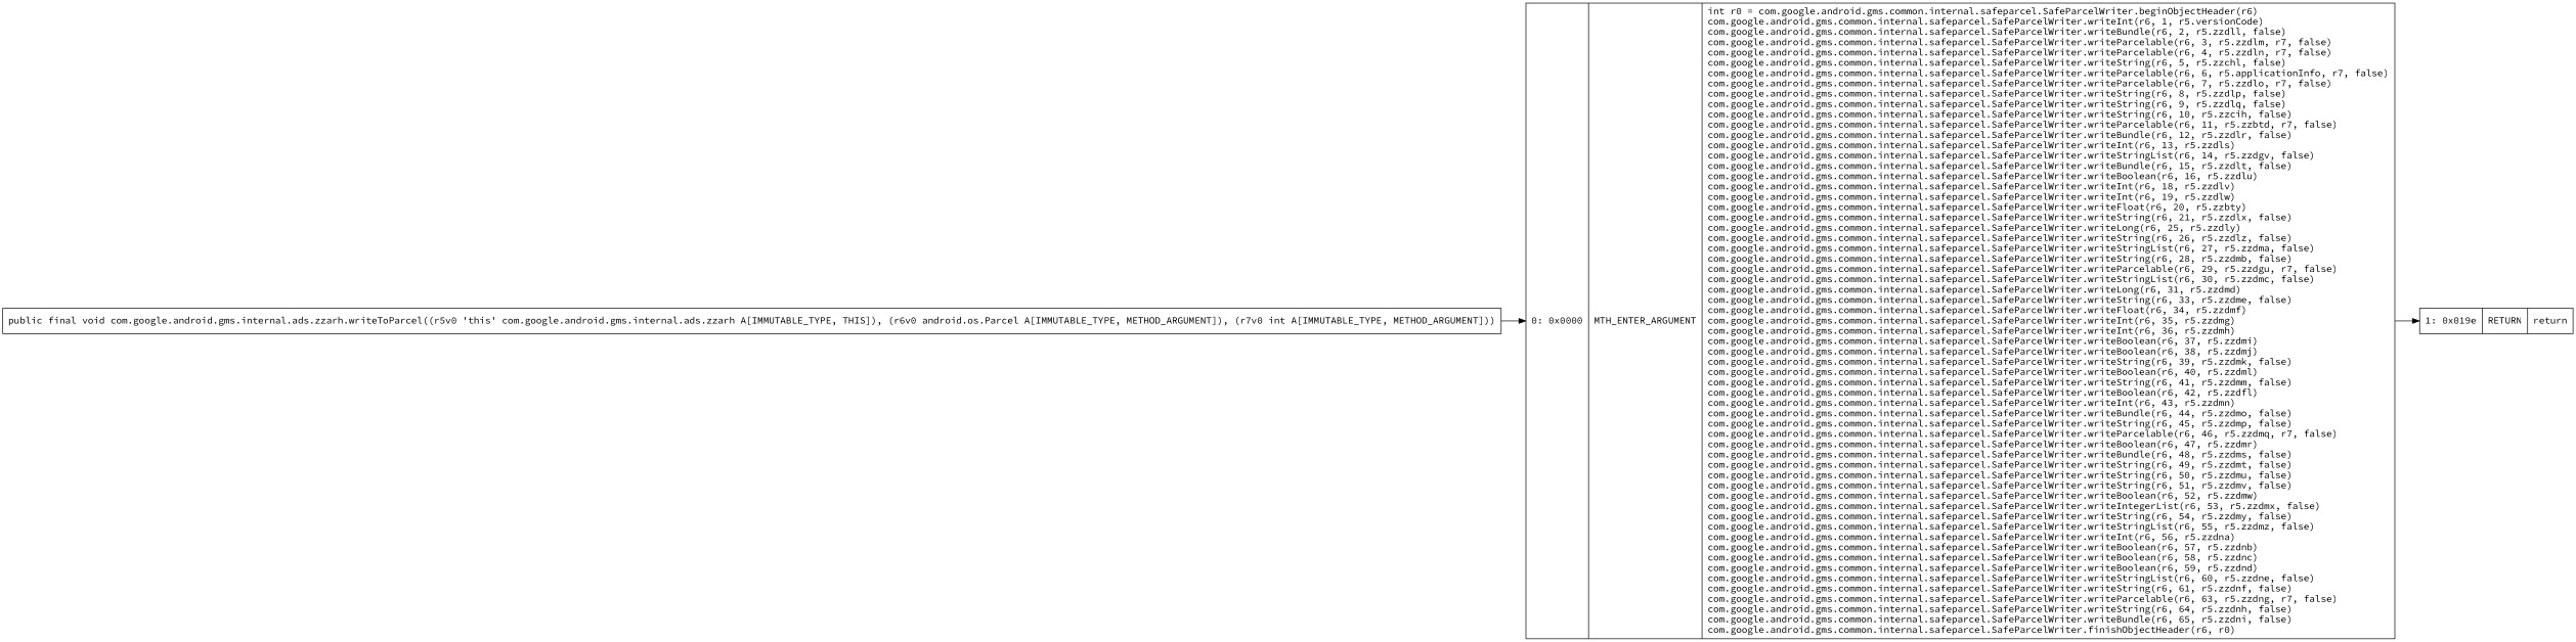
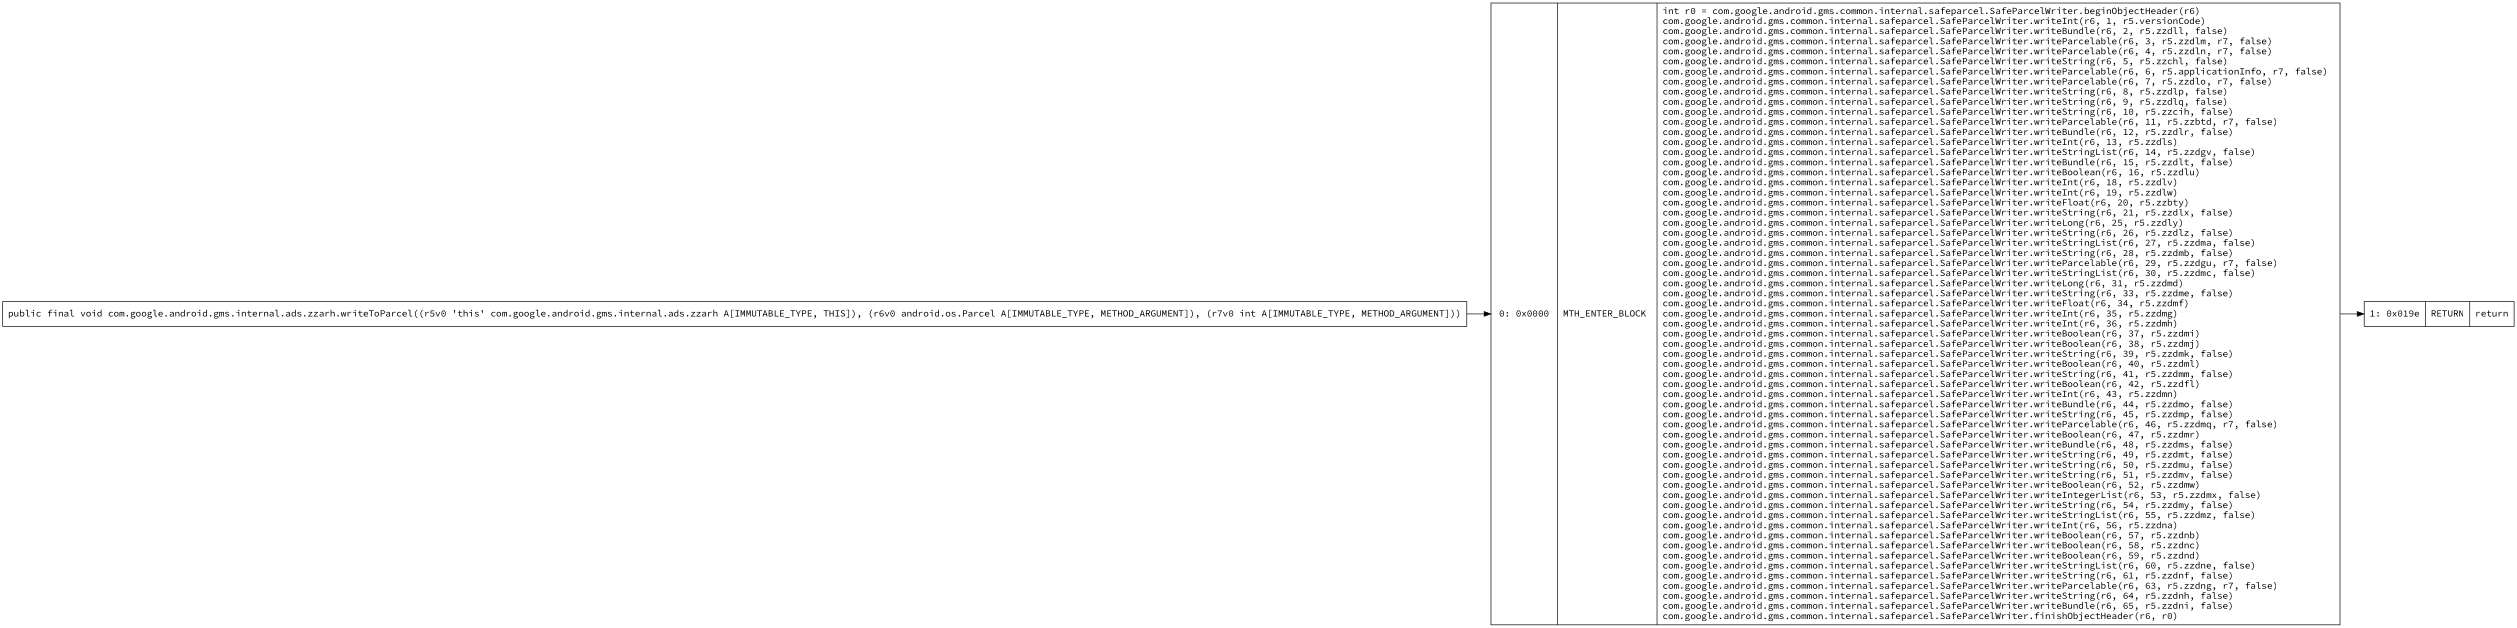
  digraph {
    rankdir=LR
    fontname="Source Code Pro"
    node [shape=record fontname="Source Code Pro"]
    edge [fontname="Source Code Pro"]
-   n1 [label="{0\:\ 0x0000|MTH_ENTER_ARGUMENT\l|int r0 = com.google.android.gms.common.internal.safeparcel.SafeParcelWriter.beginObjectHeader(r6)\lcom.google.android.gms.common.internal.safeparcel.SafeParcelWriter.writeInt(r6, 1, r5.versionCode)\lcom.google.android.gms.common.internal.safeparcel.SafeParcelWriter.writeBundle(r6, 2, r5.zzdll, false)\lcom.google.android.gms.common.internal.safeparcel.SafeParcelWriter.writeParcelable(r6, 3, r5.zzdlm, r7, false)\lcom.google.android.gms.common.internal.safeparcel.SafeParcelWriter.writeParcelable(r6, 4, r5.zzdln, r7, false)\lcom.google.android.gms.common.internal.safeparcel.SafeParcelWriter.writeString(r6, 5, r5.zzchl, false)\lcom.google.android.gms.common.internal.safeparcel.SafeParcelWriter.writeParcelable(r6, 6, r5.applicationInfo, r7, false)\lcom.google.android.gms.common.internal.safeparcel.SafeParcelWriter.writeParcelable(r6, 7, r5.zzdlo, r7, false)\lcom.google.android.gms.common.internal.safeparcel.SafeParcelWriter.writeString(r6, 8, r5.zzdlp, false)\lcom.google.android.gms.common.internal.safeparcel.SafeParcelWriter.writeString(r6, 9, r5.zzdlq, false)\lcom.google.android.gms.common.internal.safeparcel.SafeParcelWriter.writeString(r6, 10, r5.zzcih, false)\lcom.google.android.gms.common.internal.safeparcel.SafeParcelWriter.writeParcelable(r6, 11, r5.zzbtd, r7, false)\lcom.google.android.gms.common.internal.safeparcel.SafeParcelWriter.writeBundle(r6, 12, r5.zzdlr, false)\lcom.google.android.gms.common.internal.safeparcel.SafeParcelWriter.writeInt(r6, 13, r5.zzdls)\lcom.google.android.gms.common.internal.safeparcel.SafeParcelWriter.writeStringList(r6, 14, r5.zzdgv, false)\lcom.google.android.gms.common.internal.safeparcel.SafeParcelWriter.writeBundle(r6, 15, r5.zzdlt, false)\lcom.google.android.gms.common.internal.safeparcel.SafeParcelWriter.writeBoolean(r6, 16, r5.zzdlu)\lcom.google.android.gms.common.internal.safeparcel.SafeParcelWriter.writeInt(r6, 18, r5.zzdlv)\lcom.google.android.gms.common.internal.safeparcel.SafeParcelWriter.writeInt(r6, 19, r5.zzdlw)\lcom.google.android.gms.common.internal.safeparcel.SafeParcelWriter.writeFloat(r6, 20, r5.zzbty)\lcom.google.android.gms.common.internal.safeparcel.SafeParcelWriter.writeString(r6, 21, r5.zzdlx, false)\lcom.google.android.gms.common.internal.safeparcel.SafeParcelWriter.writeLong(r6, 25, r5.zzdly)\lcom.google.android.gms.common.internal.safeparcel.SafeParcelWriter.writeString(r6, 26, r5.zzdlz, false)\lcom.google.android.gms.common.internal.safeparcel.SafeParcelWriter.writeStringList(r6, 27, r5.zzdma, false)\lcom.google.android.gms.common.internal.safeparcel.SafeParcelWriter.writeString(r6, 28, r5.zzdmb, false)\lcom.google.android.gms.common.internal.safeparcel.SafeParcelWriter.writeParcelable(r6, 29, r5.zzdgu, r7, false)\lcom.google.android.gms.common.internal.safeparcel.SafeParcelWriter.writeStringList(r6, 30, r5.zzdmc, false)\lcom.google.android.gms.common.internal.safeparcel.SafeParcelWriter.writeLong(r6, 31, r5.zzdmd)\lcom.google.android.gms.common.internal.safeparcel.SafeParcelWriter.writeString(r6, 33, r5.zzdme, false)\lcom.google.android.gms.common.internal.safeparcel.SafeParcelWriter.writeFloat(r6, 34, r5.zzdmf)\lcom.google.android.gms.common.internal.safeparcel.SafeParcelWriter.writeInt(r6, 35, r5.zzdmg)\lcom.google.android.gms.common.internal.safeparcel.SafeParcelWriter.writeInt(r6, 36, r5.zzdmh)\lcom.google.android.gms.common.internal.safeparcel.SafeParcelWriter.writeBoolean(r6, 37, r5.zzdmi)\lcom.google.android.gms.common.internal.safeparcel.SafeParcelWriter.writeBoolean(r6, 38, r5.zzdmj)\lcom.google.android.gms.common.internal.safeparcel.SafeParcelWriter.writeString(r6, 39, r5.zzdmk, false)\lcom.google.android.gms.common.internal.safeparcel.SafeParcelWriter.writeBoolean(r6, 40, r5.zzdml)\lcom.google.android.gms.common.internal.safeparcel.SafeParcelWriter.writeString(r6, 41, r5.zzdmm, false)\lcom.google.android.gms.common.internal.safeparcel.SafeParcelWriter.writeBoolean(r6, 42, r5.zzdfl)\lcom.google.android.gms.common.internal.safeparcel.SafeParcelWriter.writeInt(r6, 43, r5.zzdmn)\lcom.google.android.gms.common.internal.safeparcel.SafeParcelWriter.writeBundle(r6, 44, r5.zzdmo, false)\lcom.google.android.gms.common.internal.safeparcel.SafeParcelWriter.writeString(r6, 45, r5.zzdmp, false)\lcom.google.android.gms.common.internal.safeparcel.SafeParcelWriter.writeParcelable(r6, 46, r5.zzdmq, r7, false)\lcom.google.android.gms.common.internal.safeparcel.SafeParcelWriter.writeBoolean(r6, 47, r5.zzdmr)\lcom.google.android.gms.common.internal.safeparcel.SafeParcelWriter.writeBundle(r6, 48, r5.zzdms, false)\lcom.google.android.gms.common.internal.safeparcel.SafeParcelWriter.writeString(r6, 49, r5.zzdmt, false)\lcom.google.android.gms.common.internal.safeparcel.SafeParcelWriter.writeString(r6, 50, r5.zzdmu, false)\lcom.google.android.gms.common.internal.safeparcel.SafeParcelWriter.writeString(r6, 51, r5.zzdmv, false)\lcom.google.android.gms.common.internal.safeparcel.SafeParcelWriter.writeBoolean(r6, 52, r5.zzdmw)\lcom.google.android.gms.common.internal.safeparcel.SafeParcelWriter.writeIntegerList(r6, 53, r5.zzdmx, false)\lcom.google.android.gms.common.internal.safeparcel.SafeParcelWriter.writeString(r6, 54, r5.zzdmy, false)\lcom.google.android.gms.common.internal.safeparcel.SafeParcelWriter.writeStringList(r6, 55, r5.zzdmz, false)\lcom.google.android.gms.common.internal.safeparcel.SafeParcelWriter.writeInt(r6, 56, r5.zzdna)\lcom.google.android.gms.common.internal.safeparcel.SafeParcelWriter.writeBoolean(r6, 57, r5.zzdnb)\lcom.google.android.gms.common.internal.safeparcel.SafeParcelWriter.writeBoolean(r6, 58, r5.zzdnc)\lcom.google.android.gms.common.internal.safeparcel.SafeParcelWriter.writeBoolean(r6, 59, r5.zzdnd)\lcom.google.android.gms.common.internal.safeparcel.SafeParcelWriter.writeStringList(r6, 60, r5.zzdne, false)\lcom.google.android.gms.common.internal.safeparcel.SafeParcelWriter.writeString(r6, 61, r5.zzdnf, false)\lcom.google.android.gms.common.internal.safeparcel.SafeParcelWriter.writeParcelable(r6, 63, r5.zzdng, r7, false)\lcom.google.android.gms.common.internal.safeparcel.SafeParcelWriter.writeString(r6, 64, r5.zzdnh, false)\lcom.google.android.gms.common.internal.safeparcel.SafeParcelWriter.writeBundle(r6, 65, r5.zzdni, false)\lcom.google.android.gms.common.internal.safeparcel.SafeParcelWriter.finishObjectHeader(r6, r0)\l}"]
+   n1 [label="{0\:\ 0x0000|MTH_ENTER_BLOCK\l|int r0 = com.google.android.gms.common.internal.safeparcel.SafeParcelWriter.beginObjectHeader(r6)\lcom.google.android.gms.common.internal.safeparcel.SafeParcelWriter.writeInt(r6, 1, r5.versionCode)\lcom.google.android.gms.common.internal.safeparcel.SafeParcelWriter.writeBundle(r6, 2, r5.zzdll, false)\lcom.google.android.gms.common.internal.safeparcel.SafeParcelWriter.writeParcelable(r6, 3, r5.zzdlm, r7, false)\lcom.google.android.gms.common.internal.safeparcel.SafeParcelWriter.writeParcelable(r6, 4, r5.zzdln, r7, false)\lcom.google.android.gms.common.internal.safeparcel.SafeParcelWriter.writeString(r6, 5, r5.zzchl, false)\lcom.google.android.gms.common.internal.safeparcel.SafeParcelWriter.writeParcelable(r6, 6, r5.applicationInfo, r7, false)\lcom.google.android.gms.common.internal.safeparcel.SafeParcelWriter.writeParcelable(r6, 7, r5.zzdlo, r7, false)\lcom.google.android.gms.common.internal.safeparcel.SafeParcelWriter.writeString(r6, 8, r5.zzdlp, false)\lcom.google.android.gms.common.internal.safeparcel.SafeParcelWriter.writeString(r6, 9, r5.zzdlq, false)\lcom.google.android.gms.common.internal.safeparcel.SafeParcelWriter.writeString(r6, 10, r5.zzcih, false)\lcom.google.android.gms.common.internal.safeparcel.SafeParcelWriter.writeParcelable(r6, 11, r5.zzbtd, r7, false)\lcom.google.android.gms.common.internal.safeparcel.SafeParcelWriter.writeBundle(r6, 12, r5.zzdlr, false)\lcom.google.android.gms.common.internal.safeparcel.SafeParcelWriter.writeInt(r6, 13, r5.zzdls)\lcom.google.android.gms.common.internal.safeparcel.SafeParcelWriter.writeStringList(r6, 14, r5.zzdgv, false)\lcom.google.android.gms.common.internal.safeparcel.SafeParcelWriter.writeBundle(r6, 15, r5.zzdlt, false)\lcom.google.android.gms.common.internal.safeparcel.SafeParcelWriter.writeBoolean(r6, 16, r5.zzdlu)\lcom.google.android.gms.common.internal.safeparcel.SafeParcelWriter.writeInt(r6, 18, r5.zzdlv)\lcom.google.android.gms.common.internal.safeparcel.SafeParcelWriter.writeInt(r6, 19, r5.zzdlw)\lcom.google.android.gms.common.internal.safeparcel.SafeParcelWriter.writeFloat(r6, 20, r5.zzbty)\lcom.google.android.gms.common.internal.safeparcel.SafeParcelWriter.writeString(r6, 21, r5.zzdlx, false)\lcom.google.android.gms.common.internal.safeparcel.SafeParcelWriter.writeLong(r6, 25, r5.zzdly)\lcom.google.android.gms.common.internal.safeparcel.SafeParcelWriter.writeString(r6, 26, r5.zzdlz, false)\lcom.google.android.gms.common.internal.safeparcel.SafeParcelWriter.writeStringList(r6, 27, r5.zzdma, false)\lcom.google.android.gms.common.internal.safeparcel.SafeParcelWriter.writeString(r6, 28, r5.zzdmb, false)\lcom.google.android.gms.common.internal.safeparcel.SafeParcelWriter.writeParcelable(r6, 29, r5.zzdgu, r7, false)\lcom.google.android.gms.common.internal.safeparcel.SafeParcelWriter.writeStringList(r6, 30, r5.zzdmc, false)\lcom.google.android.gms.common.internal.safeparcel.SafeParcelWriter.writeLong(r6, 31, r5.zzdmd)\lcom.google.android.gms.common.internal.safeparcel.SafeParcelWriter.writeString(r6, 33, r5.zzdme, false)\lcom.google.android.gms.common.internal.safeparcel.SafeParcelWriter.writeFloat(r6, 34, r5.zzdmf)\lcom.google.android.gms.common.internal.safeparcel.SafeParcelWriter.writeInt(r6, 35, r5.zzdmg)\lcom.google.android.gms.common.internal.safeparcel.SafeParcelWriter.writeInt(r6, 36, r5.zzdmh)\lcom.google.android.gms.common.internal.safeparcel.SafeParcelWriter.writeBoolean(r6, 37, r5.zzdmi)\lcom.google.android.gms.common.internal.safeparcel.SafeParcelWriter.writeBoolean(r6, 38, r5.zzdmj)\lcom.google.android.gms.common.internal.safeparcel.SafeParcelWriter.writeString(r6, 39, r5.zzdmk, false)\lcom.google.android.gms.common.internal.safeparcel.SafeParcelWriter.writeBoolean(r6, 40, r5.zzdml)\lcom.google.android.gms.common.internal.safeparcel.SafeParcelWriter.writeString(r6, 41, r5.zzdmm, false)\lcom.google.android.gms.common.internal.safeparcel.SafeParcelWriter.writeBoolean(r6, 42, r5.zzdfl)\lcom.google.android.gms.common.internal.safeparcel.SafeParcelWriter.writeInt(r6, 43, r5.zzdmn)\lcom.google.android.gms.common.internal.safeparcel.SafeParcelWriter.writeBundle(r6, 44, r5.zzdmo, false)\lcom.google.android.gms.common.internal.safeparcel.SafeParcelWriter.writeString(r6, 45, r5.zzdmp, false)\lcom.google.android.gms.common.internal.safeparcel.SafeParcelWriter.writeParcelable(r6, 46, r5.zzdmq, r7, false)\lcom.google.android.gms.common.internal.safeparcel.SafeParcelWriter.writeBoolean(r6, 47, r5.zzdmr)\lcom.google.android.gms.common.internal.safeparcel.SafeParcelWriter.writeBundle(r6, 48, r5.zzdms, false)\lcom.google.android.gms.common.internal.safeparcel.SafeParcelWriter.writeString(r6, 49, r5.zzdmt, false)\lcom.google.android.gms.common.internal.safeparcel.SafeParcelWriter.writeString(r6, 50, r5.zzdmu, false)\lcom.google.android.gms.common.internal.safeparcel.SafeParcelWriter.writeString(r6, 51, r5.zzdmv, false)\lcom.google.android.gms.common.internal.safeparcel.SafeParcelWriter.writeBoolean(r6, 52, r5.zzdmw)\lcom.google.android.gms.common.internal.safeparcel.SafeParcelWriter.writeIntegerList(r6, 53, r5.zzdmx, false)\lcom.google.android.gms.common.internal.safeparcel.SafeParcelWriter.writeString(r6, 54, r5.zzdmy, false)\lcom.google.android.gms.common.internal.safeparcel.SafeParcelWriter.writeStringList(r6, 55, r5.zzdmz, false)\lcom.google.android.gms.common.internal.safeparcel.SafeParcelWriter.writeInt(r6, 56, r5.zzdna)\lcom.google.android.gms.common.internal.safeparcel.SafeParcelWriter.writeBoolean(r6, 57, r5.zzdnb)\lcom.google.android.gms.common.internal.safeparcel.SafeParcelWriter.writeBoolean(r6, 58, r5.zzdnc)\lcom.google.android.gms.common.internal.safeparcel.SafeParcelWriter.writeBoolean(r6, 59, r5.zzdnd)\lcom.google.android.gms.common.internal.safeparcel.SafeParcelWriter.writeStringList(r6, 60, r5.zzdne, false)\lcom.google.android.gms.common.internal.safeparcel.SafeParcelWriter.writeString(r6, 61, r5.zzdnf, false)\lcom.google.android.gms.common.internal.safeparcel.SafeParcelWriter.writeParcelable(r6, 63, r5.zzdng, r7, false)\lcom.google.android.gms.common.internal.safeparcel.SafeParcelWriter.writeString(r6, 64, r5.zzdnh, false)\lcom.google.android.gms.common.internal.safeparcel.SafeParcelWriter.writeBundle(r6, 65, r5.zzdni, false)\lcom.google.android.gms.common.internal.safeparcel.SafeParcelWriter.finishObjectHeader(r6, r0)\l}"]
    n2 [label="{1\:\ 0x019e|RETURN\l|return\l}"]
    n3 [label="{public final void com.google.android.gms.internal.ads.zzarh.writeToParcel((r5v0 'this' com.google.android.gms.internal.ads.zzarh A[IMMUTABLE_TYPE, THIS]), (r6v0 android.os.Parcel A[IMMUTABLE_TYPE, METHOD_ARGUMENT]), (r7v0 int A[IMMUTABLE_TYPE, METHOD_ARGUMENT])) }"]
    n1 -> n2
    n3 -> n1
  }
